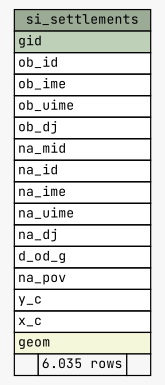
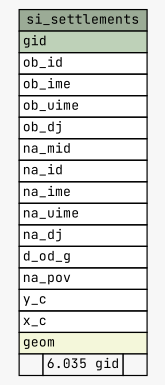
  digraph {
    bgcolor="#f7f7f7"
    fontname="JetBrains Mono"
    fontsize=11
    nodesep=0.18
    rankdir=RL
    ranksep=0.46
-   n1 [fontname="JetBrains Mono" fontsize=11 label=<     <TABLE BORDER="0" CELLBORDER="1" CELLSPACING="0" BGCOLOR="#ffffff">       <TR><TD COLSPAN="3" BGCOLOR="#9bab96" ALIGN="CENTER">si_settlements</TD></TR>       <TR><TD PORT="gid" COLSPAN="3" BGCOLOR="#bed1b8" ALIGN="LEFT">gid</TD></TR>       <TR><TD PORT="ob_id" COLSPAN="3" ALIGN="LEFT">ob_id</TD></TR>       <TR><TD PORT="ob_ime" COLSPAN="3" ALIGN="LEFT">ob_ime</TD></TR>       <TR><TD PORT="ob_uime" COLSPAN="3" ALIGN="LEFT">ob_uime</TD></TR>       <TR><TD PORT="ob_dj" COLSPAN="3" ALIGN="LEFT">ob_dj</TD></TR>       <TR><TD PORT="na_mid" COLSPAN="3" ALIGN="LEFT">na_mid</TD></TR>       <TR><TD PORT="na_id" COLSPAN="3" ALIGN="LEFT">na_id</TD></TR>       <TR><TD PORT="na_ime" COLSPAN="3" ALIGN="LEFT">na_ime</TD></TR>       <TR><TD PORT="na_uime" COLSPAN="3" ALIGN="LEFT">na_uime</TD></TR>       <TR><TD PORT="na_dj" COLSPAN="3" ALIGN="LEFT">na_dj</TD></TR>       <TR><TD PORT="d_od_g" COLSPAN="3" ALIGN="LEFT">d_od_g</TD></TR>       <TR><TD PORT="na_pov" COLSPAN="3" ALIGN="LEFT">na_pov</TD></TR>       <TR><TD PORT="y_c" COLSPAN="3" ALIGN="LEFT">y_c</TD></TR>       <TR><TD PORT="x_c" COLSPAN="3" ALIGN="LEFT">x_c</TD></TR>       <TR><TD PORT="geom" COLSPAN="3" BGCOLOR="#f4f7da" ALIGN="LEFT">geom</TD></TR>       <TR><TD ALIGN="LEFT" BGCOLOR="#f7f7f7">  </TD><TD ALIGN="RIGHT" BGCOLOR="#f7f7f7">6.035 rows</TD><TD ALIGN="RIGHT" BGCOLOR="#f7f7f7">  </TD></TR>     </TABLE>> shape=plaintext]
+   n1 [fontname="JetBrains Mono" fontsize=11 label=<     <TABLE BORDER="0" CELLBORDER="1" CELLSPACING="0" BGCOLOR="#ffffff">       <TR><TD COLSPAN="3" BGCOLOR="#9bab96" ALIGN="CENTER">si_settlements</TD></TR>       <TR><TD PORT="gid" COLSPAN="3" BGCOLOR="#bed1b8" ALIGN="LEFT">gid</TD></TR>       <TR><TD PORT="ob_id" COLSPAN="3" ALIGN="LEFT">ob_id</TD></TR>       <TR><TD PORT="ob_ime" COLSPAN="3" ALIGN="LEFT">ob_ime</TD></TR>       <TR><TD PORT="ob_uime" COLSPAN="3" ALIGN="LEFT">ob_uime</TD></TR>       <TR><TD PORT="ob_dj" COLSPAN="3" ALIGN="LEFT">ob_dj</TD></TR>       <TR><TD PORT="na_mid" COLSPAN="3" ALIGN="LEFT">na_mid</TD></TR>       <TR><TD PORT="na_id" COLSPAN="3" ALIGN="LEFT">na_id</TD></TR>       <TR><TD PORT="na_ime" COLSPAN="3" ALIGN="LEFT">na_ime</TD></TR>       <TR><TD PORT="na_uime" COLSPAN="3" ALIGN="LEFT">na_uime</TD></TR>       <TR><TD PORT="na_dj" COLSPAN="3" ALIGN="LEFT">na_dj</TD></TR>       <TR><TD PORT="d_od_g" COLSPAN="3" ALIGN="LEFT">d_od_g</TD></TR>       <TR><TD PORT="na_pov" COLSPAN="3" ALIGN="LEFT">na_pov</TD></TR>       <TR><TD PORT="y_c" COLSPAN="3" ALIGN="LEFT">y_c</TD></TR>       <TR><TD PORT="x_c" COLSPAN="3" ALIGN="LEFT">x_c</TD></TR>       <TR><TD PORT="geom" COLSPAN="3" BGCOLOR="#f4f7da" ALIGN="LEFT">geom</TD></TR>       <TR><TD ALIGN="LEFT" BGCOLOR="#f7f7f7">  </TD><TD ALIGN="RIGHT" BGCOLOR="#f7f7f7">6.035 gid</TD><TD ALIGN="RIGHT" BGCOLOR="#f7f7f7">  </TD></TR>     </TABLE>> shape=plaintext]
  }
